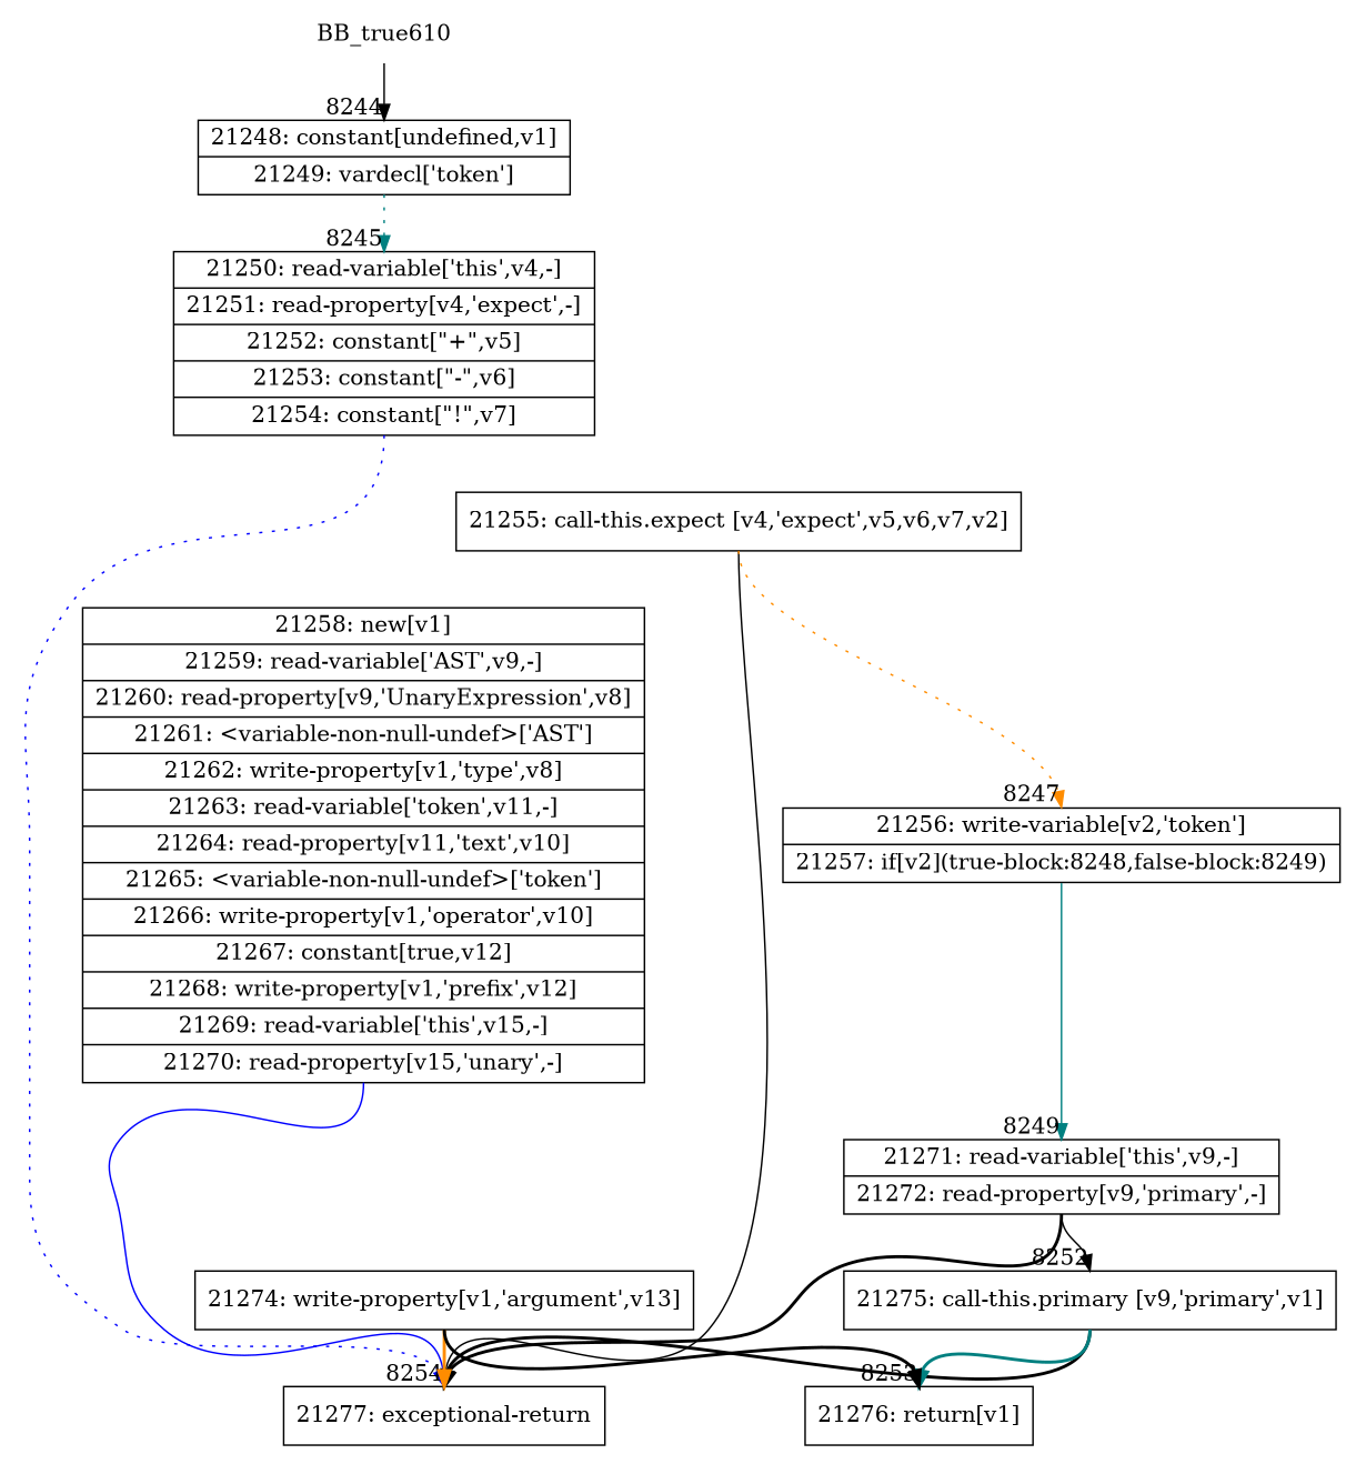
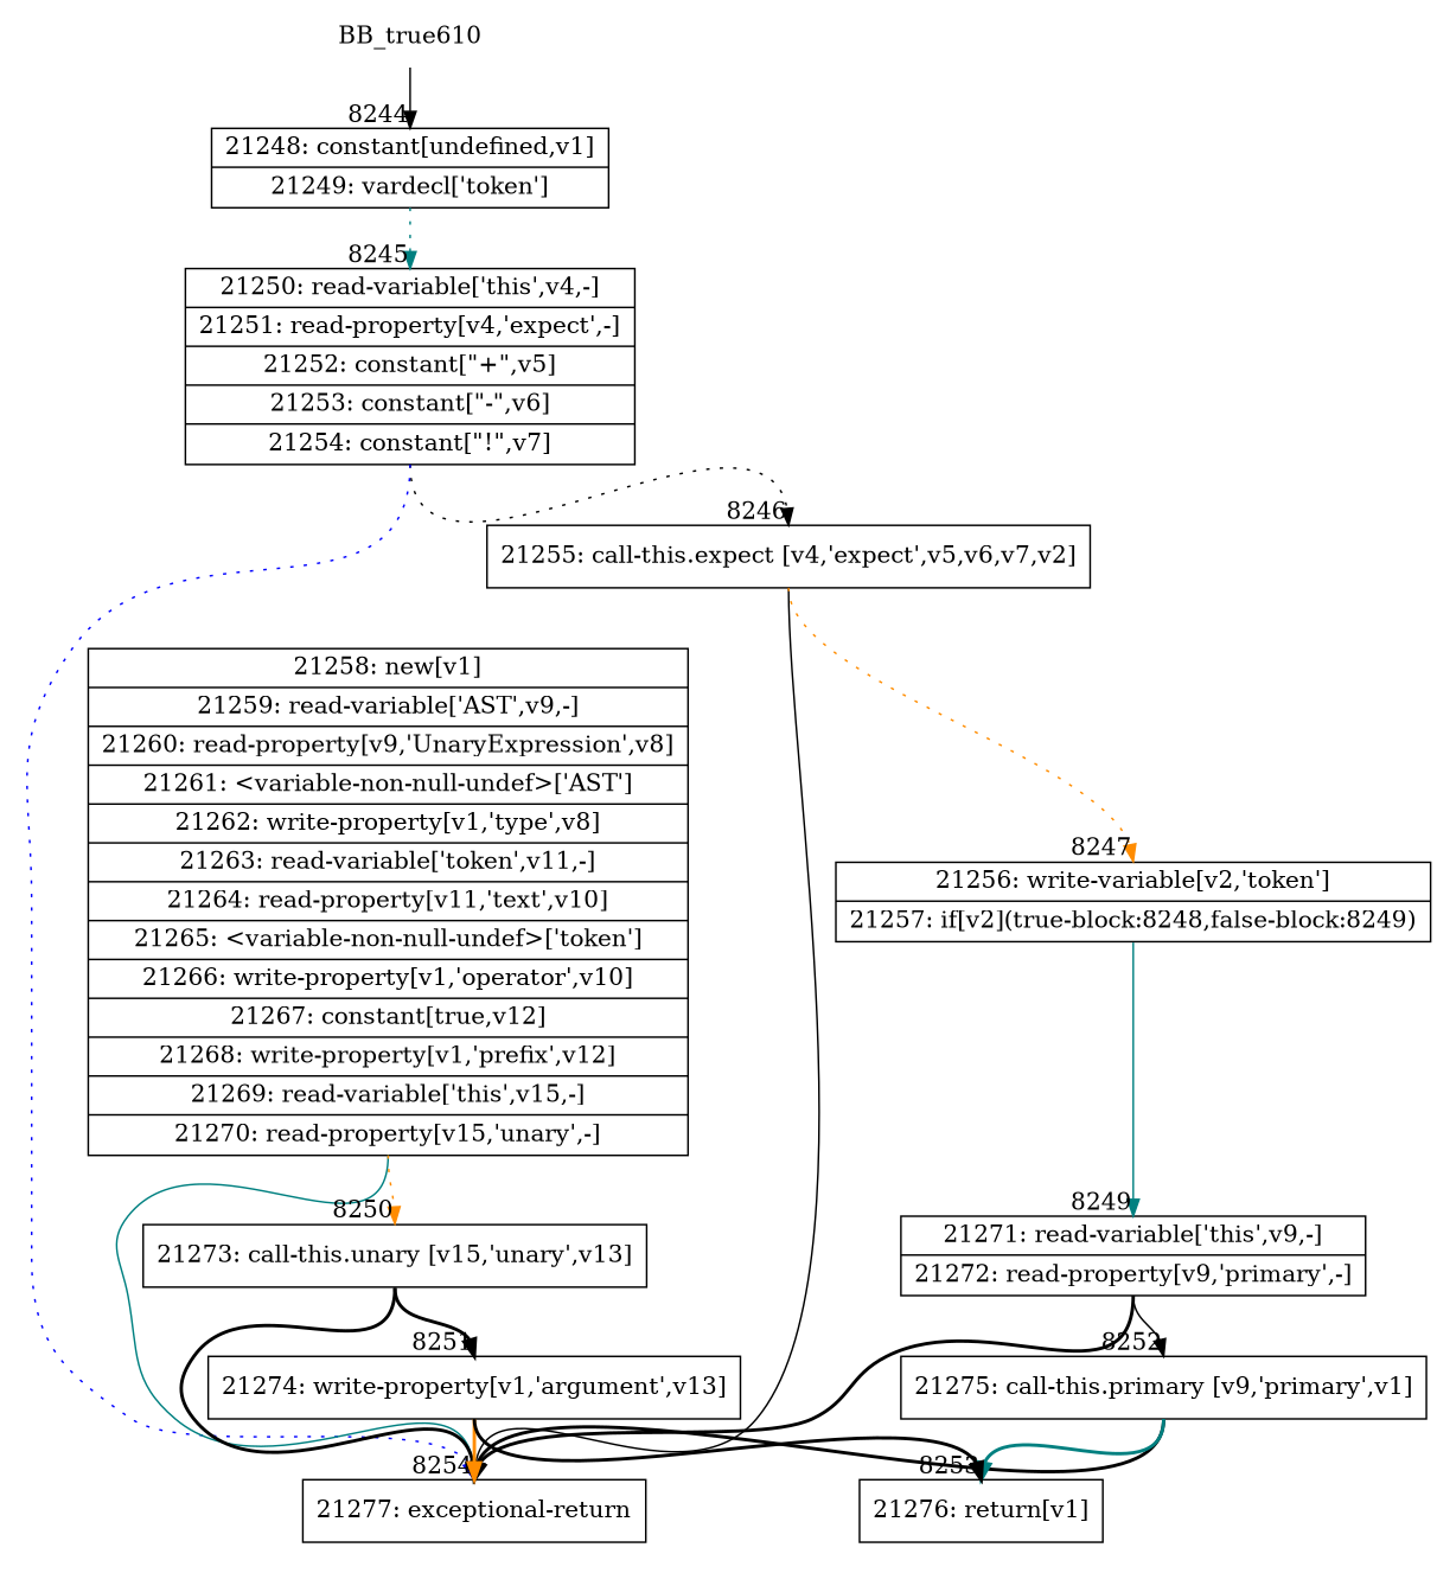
  digraph {
    rankdir=TD
    node [shape=record]
    edge [color=black headport=n style=bold tailport=s]
    n1 [label=BB_true610 shape=none]
    n2 [label="{21248: constant[undefined,v1]|21249: vardecl['token']}"]
    n3 [label="{21250: read-variable['this',v4,-]|21251: read-property[v4,'expect',-]|21252: constant[\"+\",v5]|21253: constant[\"-\",v6]|21254: constant[\"!\",v7]}"]
    n4 [label="{21255: call-this.expect [v4,'expect',v5,v6,v7,v2]}"]
    n5 [label="{21277: exceptional-return}"]
    n6 [label="{21256: write-variable[v2,'token']|21257: if[v2](true-block:8248,false-block:8249)}"]
    n7 [label="{21271: read-variable['this',v9,-]|21272: read-property[v9,'primary',-]}"]
    n8 [label="{21258: new[v1]|21259: read-variable['AST',v9,-]|21260: read-property[v9,'UnaryExpression',v8]|21261: \<variable-non-null-undef\>['AST']|21262: write-property[v1,'type',v8]|21263: read-variable['token',v11,-]|21264: read-property[v11,'text',v10]|21265: \<variable-non-null-undef\>['token']|21266: write-property[v1,'operator',v10]|21267: constant[true,v12]|21268: write-property[v1,'prefix',v12]|21269: read-variable['this',v15,-]|21270: read-property[v15,'unary',-]}"]
+   n9 [label="{21273: call-this.unary [v15,'unary',v13]}"]
    n10 [label="{21275: call-this.primary [v9,'primary',v1]}"]
    n11 [label="{21274: write-property[v1,'argument',v13]}"]
    n12 [label="{21276: return[v1]}"]
    n1 -> n2 [headlabel="    8244" style=solid]
    n2 -> n3 [color=teal headlabel="      8245" style=dotted]
+   n3 -> n4 [headlabel="      8246" style=dotted]
    n3 -> n5 [color=blue headlabel="      8254" style=dotted]
    n4 -> n5 [style=solid]
    n4 -> n6 [color=darkorange headlabel="      8247" style=dotted]
    n6 -> n7 [color=teal headlabel="      8249" style=solid]
    n7 -> n5
    n7 -> n10 [headlabel="      8252" style=solid]
-   n8 -> n5 [color=blue style=solid]
+   n8 -> n5 [color=teal style=solid]
+   n8 -> n9 [color=darkorange headlabel="      8250" style=dotted]
+   n9 -> n5
+   n9 -> n11 [headlabel="      8251"]
    n10 -> n5
    n10 -> n12 [color=teal]
    n11 -> n5 [color=darkorange]
    n11 -> n12 [headlabel="      8253"]
  }
